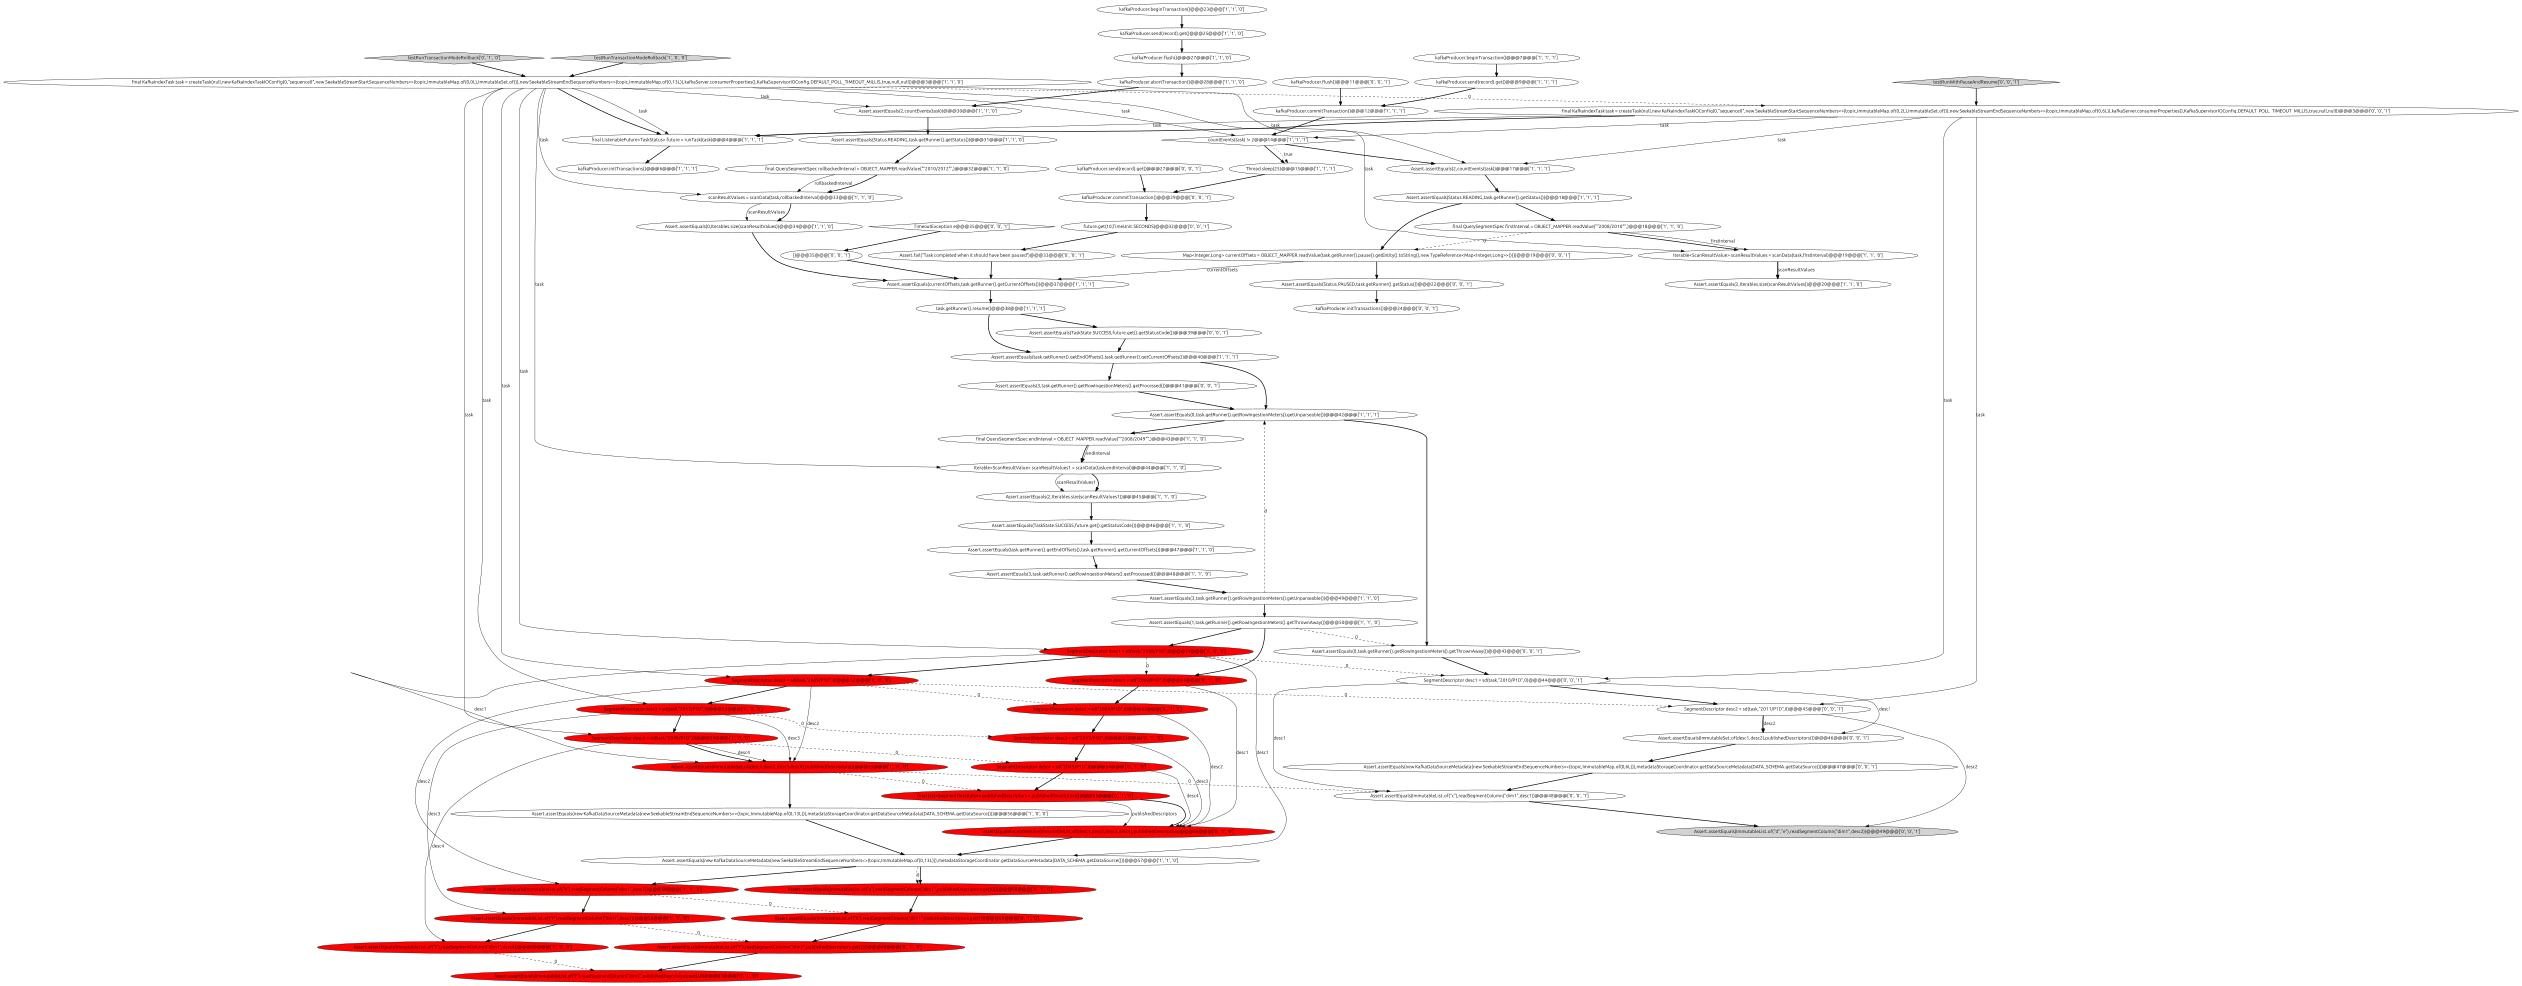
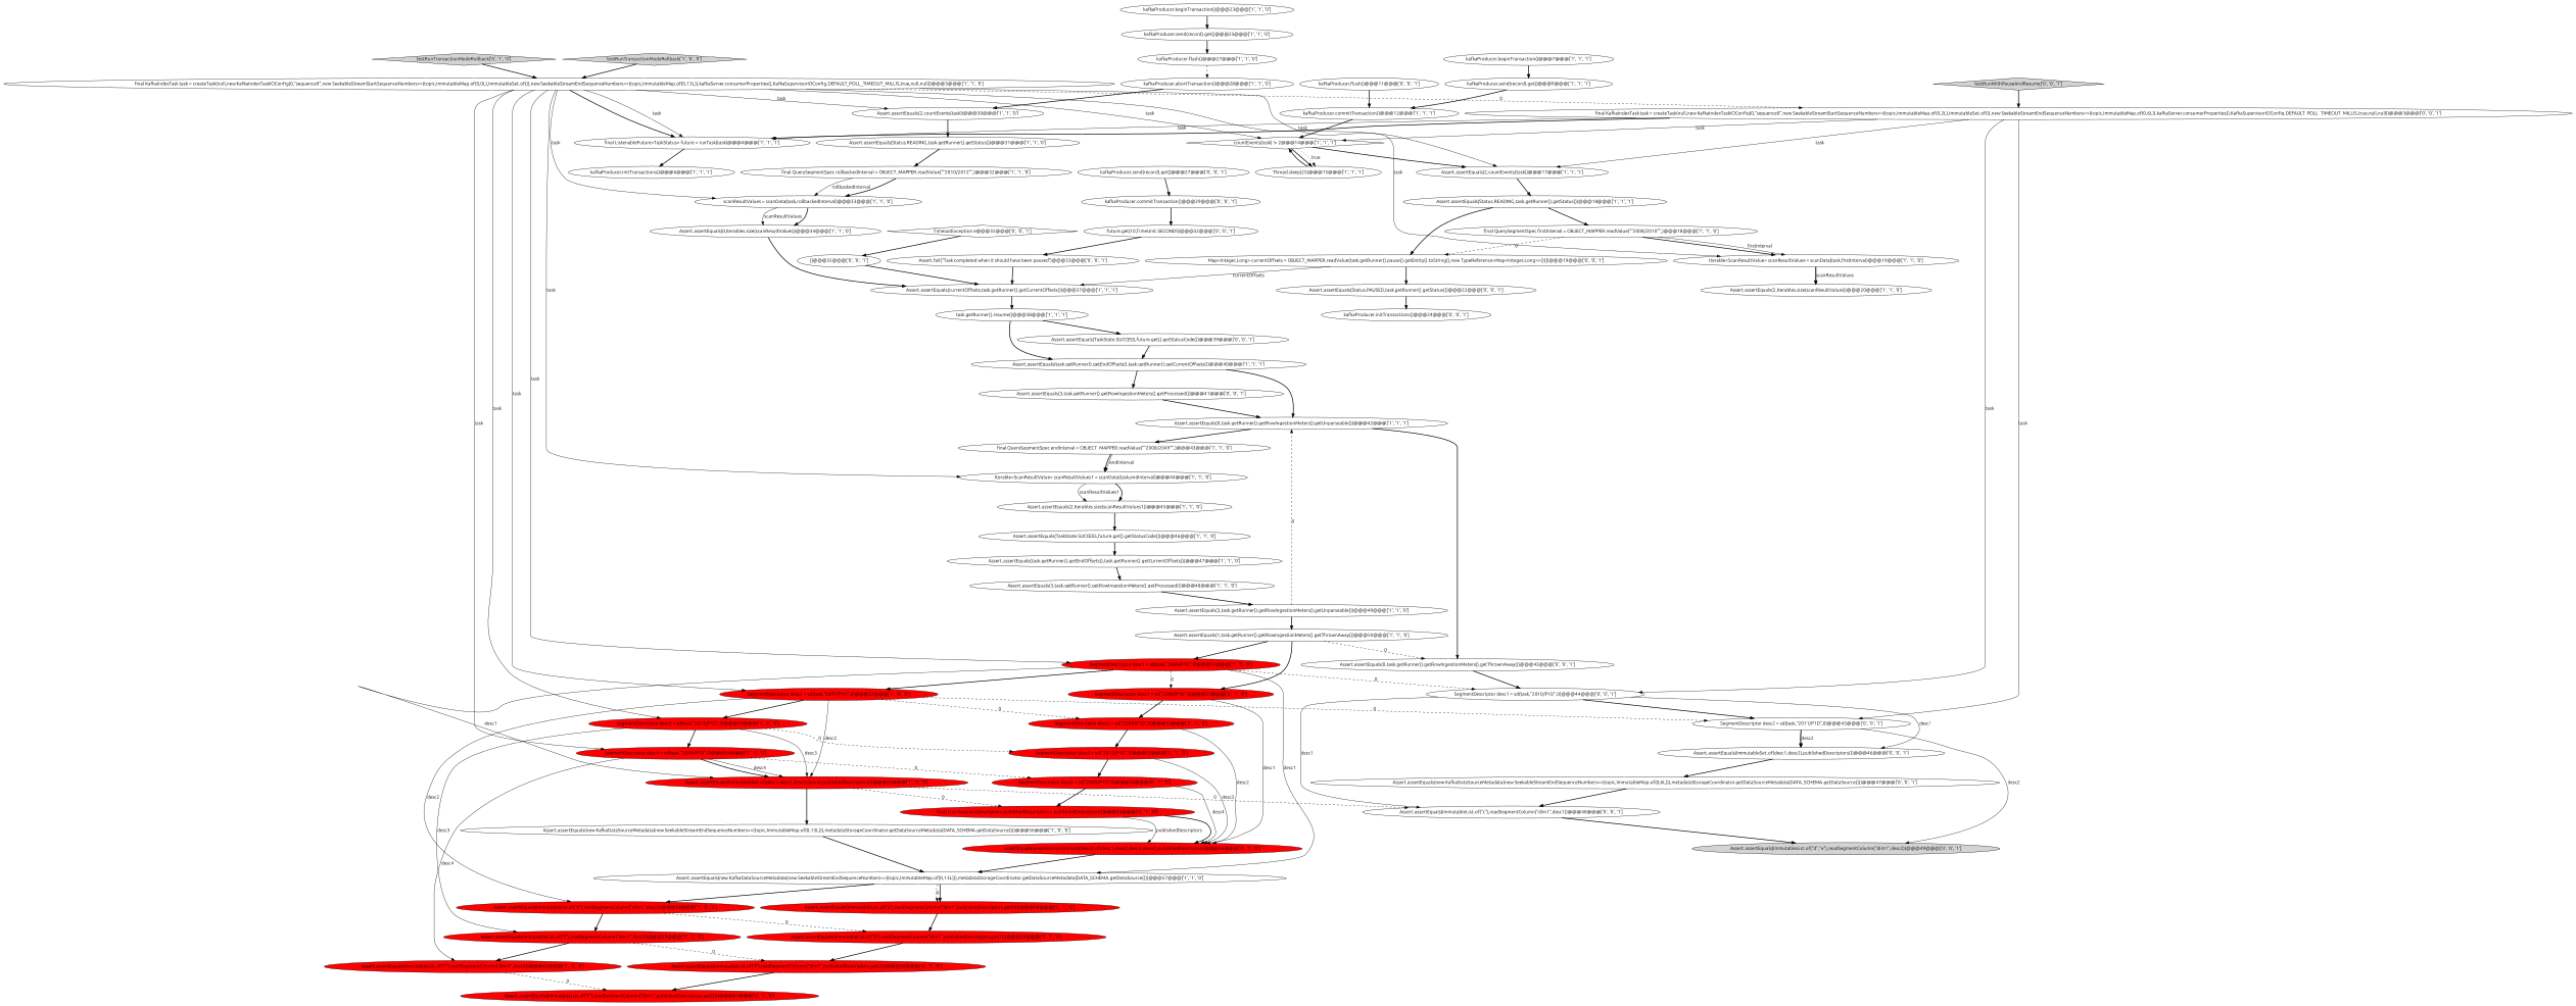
  digraph {
    fontname=Ubuntu
    node [fillcolor=white fontname=Ubuntu shape=ellipse style=filled]
    edge [fontname=Ubuntu style=bold]
    n1 [label="Assert.assertEquals(2,countEvents(task))@@@17@@@['1', '1', '1']"]
    n2 [label="Assert.assertEquals(Status.READING,task.getRunner().getStatus())@@@18@@@['1', '1', '1']"]
    n3 [label="final QuerySegmentSpec firstInterval = OBJECT_MAPPER.readValue(\"\"2008/2010\"\",)@@@18@@@['1', '1', '0']"]
    n4 [label="Map<Integer,Long> currentOffsets = OBJECT_MAPPER.readValue(task.getRunner().pause().getEntity().toString(),new TypeReference<Map<Integer,Long>>(){})@@@19@@@['0', '0', '1']"]
    n5 [label="Assert.assertEquals(TaskState.SUCCESS,future.get().getStatusCode())@@@46@@@['1', '1', '0']"]
    n6 [label="Assert.assertEquals(task.getRunner().getEndOffsets(),task.getRunner().getCurrentOffsets())@@@47@@@['1', '1', '0']"]
    n7 [label="Assert.assertEquals(3,task.getRunner().getRowIngestionMeters().getProcessed())@@@48@@@['1', '1', '0']"]
    n8 [label="final QuerySegmentSpec endInterval = OBJECT_MAPPER.readValue(\"\"2008/2049\"\",)@@@43@@@['1', '1', '0']"]
    n9 [label="Iterable<ScanResultValue> scanResultValues1 = scanData(task,endInterval)@@@44@@@['1', '1', '0']"]
    n10 [label="Assert.assertEquals(2,Iterables.size(scanResultValues1))@@@45@@@['1', '1', '0']"]
    n11 [fillcolor=red label="SegmentDescriptor desc2 = sd(task,\"2009/P1D\",0)@@@52@@@['1', '0', '0']"]
    n12 [fillcolor=red label="SegmentDescriptor desc2 = sd(\"2009/P1D\",0)@@@52@@@['0', '1', '0']"]
    n13 [fillcolor=red label="Assert.assertEquals(ImmutableList.of(\"b\"),readSegmentColumn(\"dim1\",desc2))@@@58@@@['1', '0', '0']"]
    n14 [label="SegmentDescriptor desc2 = sd(task,\"2011/P1D\",0)@@@45@@@['0', '0', '1']"]
    n15 [fillcolor=red label="SegmentDescriptor desc3 = sd(task,\"2013/P1D\",0)@@@53@@@['1', '0', '0']"]
    n16 [fillcolor=red label="Assert.assertEquals(ImmutableSet.of(desc1,desc2,desc3,desc4),publishedDescriptors())@@@55@@@['1', '0', '0']"]
    n17 [fillcolor=red label="assertEqualsExceptVersion(ImmutableList.of(desc1,desc2,desc3,desc4),publishedDescriptors)@@@56@@@['0', '1', '0']"]
    n18 [fillcolor=red label="SegmentDescriptor desc3 = sd(\"2013/P1D\",0)@@@53@@@['0', '1', '0']"]
    n19 [fillcolor=red label="Assert.assertEquals(ImmutableList.of(\"b\"),readSegmentColumn(\"dim1\",publishedDescriptors.get(1)))@@@59@@@['0', '1', '0']"]
    n20 [fillcolor=red label="Assert.assertEquals(ImmutableList.of(\"f\"),readSegmentColumn(\"dim1\",desc3))@@@59@@@['1', '0', '0']"]
    n21 [label="Assert.assertEquals(ImmutableSet.of(desc1,desc2),publishedDescriptors())@@@46@@@['0', '0', '1']"]
    n22 [fillcolor=lightgray label="Assert.assertEquals(ImmutableList.of(\"d\",\"e\"),readSegmentColumn(\"dim1\",desc2))@@@49@@@['0', '0', '1']"]
    n23 [fillcolor=red label="SegmentDescriptor desc4 = sd(task,\"2049/P1D\",0)@@@54@@@['1', '0', '0']"]
    n24 [fillcolor=red label="final List<SegmentDescriptor> publishedDescriptors = publishedDescriptors()@@@55@@@['0', '1', '0']"]
    n25 [label="Assert.assertEquals(ImmutableList.of(\"c\"),readSegmentColumn(\"dim1\",desc1))@@@48@@@['0', '0', '1']"]
    n26 [label="Assert.assertEquals(new KafkaDataSourceMetadata(new SeekableStreamEndSequenceNumbers<>(topic,ImmutableMap.of(0,13L))),metadataStorageCoordinator.getDataSourceMetadata(DATA_SCHEMA.getDataSource()))@@@56@@@['1', '0', '0']"]
    n27 [label="final ListenableFuture<TaskStatus> future = runTask(task)@@@4@@@['1', '1', '1']"]
    n28 [label="kafkaProducer.initTransactions()@@@6@@@['1', '1', '1']"]
    n29 [label="Assert.assertEquals(3,task.getRunner().getRowIngestionMeters().getUnparseable())@@@49@@@['1', '1', '0']"]
    n30 [label="Iterable<ScanResultValue> scanResultValues = scanData(task,firstInterval)@@@19@@@['1', '1', '0']"]
    n31 [label="Assert.assertEquals(2,Iterables.size(scanResultValues))@@@20@@@['1', '1', '0']"]
    n32 [label="Assert.assertEquals(currentOffsets,task.getRunner().getCurrentOffsets())@@@37@@@['1', '1', '1']"]
    n33 [label="Assert.assertEquals(Status.PAUSED,task.getRunner().getStatus())@@@22@@@['0', '0', '1']"]
    n34 [fillcolor=red label="SegmentDescriptor desc1 = sd(task,\"2008/P1D\",0)@@@51@@@['1', '0', '0']"]
    n35 [label="SegmentDescriptor desc1 = sd(task,\"2010/P1D\",0)@@@44@@@['0', '0', '1']"]
    n36 [label="Assert.assertEquals(new KafkaDataSourceMetadata(new SeekableStreamEndSequenceNumbers<>(topic,ImmutableMap.of(0,13L))),metadataStorageCoordinator.getDataSourceMetadata(DATA_SCHEMA.getDataSource()))@@@57@@@['1', '1', '0']"]
    n37 [fillcolor=red label="SegmentDescriptor desc1 = sd(\"2008/P1D\",0)@@@51@@@['0', '1', '0']"]
    n38 [fillcolor=red label="Assert.assertEquals(ImmutableList.of(\"a\"),readSegmentColumn(\"dim1\",publishedDescriptors.get(0)))@@@58@@@['0', '1', '0']"]
    n39 [label="kafkaProducer.beginTransaction()@@@7@@@['1', '1', '1']"]
    n40 [label="kafkaProducer.send(record).get()@@@9@@@['1', '1', '1']"]
    n41 [fillcolor=red label="SegmentDescriptor desc4 = sd(\"2049/P1D\",0)@@@54@@@['0', '1', '0']"]
    n42 [label="Assert.fail(\"Task completed when it should have been paused\")@@@33@@@['0', '0', '1']"]
    n43 [label="task.getRunner().resume()@@@38@@@['1', '1', '1']"]
    n44 [label="kafkaProducer.commitTransaction()@@@29@@@['0', '0', '1']"]
    n45 [label="future.get(10,TimeUnit.SECONDS)@@@32@@@['0', '0', '1']"]
    n46 [label="Assert.assertEquals(new KafkaDataSourceMetadata(new SeekableStreamEndSequenceNumbers<>(topic,ImmutableMap.of(0,6L))),metadataStorageCoordinator.getDataSourceMetadata(DATA_SCHEMA.getDataSource()))@@@47@@@['0', '0', '1']"]
    n47 [label="kafkaProducer.initTransactions()@@@24@@@['0', '0', '1']"]
    n48 [label="{}@@@35@@@['0', '0', '1']"]
    n49 [fillcolor=red label="Assert.assertEquals(ImmutableList.of(\"f\"),readSegmentColumn(\"dim1\",publishedDescriptors.get(2)))@@@60@@@['0', '1', '0']"]
    n50 [fillcolor=red label="Assert.assertEquals(ImmutableList.of(\"f\"),readSegmentColumn(\"dim1\",publishedDescriptors.get(3)))@@@61@@@['0', '1', '0']"]
    n51 [label="Assert.assertEquals(task.getRunner().getEndOffsets(),task.getRunner().getCurrentOffsets())@@@40@@@['1', '1', '1']"]
    n52 [label="Assert.assertEquals(TaskState.SUCCESS,future.get().getStatusCode())@@@39@@@['0', '0', '1']"]
    n53 [label="final QuerySegmentSpec rollbackedInterval = OBJECT_MAPPER.readValue(\"\"2010/2012\"\",)@@@32@@@['1', '1', '0']"]
    n54 [label="scanResultValues = scanData(task,rollbackedInterval)@@@33@@@['1', '1', '0']"]
    n55 [label="Assert.assertEquals(0,Iterables.size(scanResultValues))@@@34@@@['1', '1', '0']"]
    n56 [label="Assert.assertEquals(3,task.getRunner().getRowIngestionMeters().getProcessed())@@@41@@@['0', '0', '1']"]
    n57 [label="Assert.assertEquals(0,task.getRunner().getRowIngestionMeters().getUnparseable())@@@42@@@['1', '1', '1']"]
    n58 [label="Assert.assertEquals(0,task.getRunner().getRowIngestionMeters().getThrownAway())@@@43@@@['0', '0', '1']"]
    n59 [label="TimeoutException e@@@35@@@['0', '0', '1']" shape=diamond]
    n60 [label="kafkaProducer.flush()@@@11@@@['0', '0', '1']"]
    n61 [label="kafkaProducer.commitTransaction()@@@12@@@['1', '1', '1']"]
    n62 [label="countEvents(task) != 2@@@14@@@['1', '1', '1']" shape=diamond]
    n63 [label="Assert.assertEquals(1,task.getRunner().getRowIngestionMeters().getThrownAway())@@@50@@@['1', '1', '0']"]
    n64 [label="Thread.sleep(25)@@@15@@@['1', '1', '1']"]
    n65 [label="kafkaProducer.beginTransaction()@@@23@@@['1', '1', '0']"]
    n66 [label="kafkaProducer.send(record).get()@@@25@@@['1', '1', '0']"]
    n67 [fillcolor=red label="Assert.assertEquals(ImmutableList.of(\"f\"),readSegmentColumn(\"dim1\",desc4))@@@60@@@['1', '0', '0']"]
    n68 [fillcolor=lightgray label="testRunWithPauseAndResume['0', '0', '1']" shape=diamond]
    n69 [label="final KafkaIndexTask task = createTask(null,new KafkaIndexTaskIOConfig(0,\"sequence0\",new SeekableStreamStartSequenceNumbers<>(topic,ImmutableMap.of(0,2L),ImmutableSet.of()),new SeekableStreamEndSequenceNumbers<>(topic,ImmutableMap.of(0,6L)),kafkaServer.consumerProperties(),KafkaSupervisorIOConfig.DEFAULT_POLL_TIMEOUT_MILLIS,true,null,null))@@@3@@@['0', '0', '1']"]
    n70 [fillcolor=lightgray label="testRunTransactionModeRollback['1', '0', '0']" shape=diamond]
    n71 [label="final KafkaIndexTask task = createTask(null,new KafkaIndexTaskIOConfig(0,\"sequence0\",new SeekableStreamStartSequenceNumbers<>(topic,ImmutableMap.of(0,0L),ImmutableSet.of()),new SeekableStreamEndSequenceNumbers<>(topic,ImmutableMap.of(0,13L)),kafkaServer.consumerProperties(),KafkaSupervisorIOConfig.DEFAULT_POLL_TIMEOUT_MILLIS,true,null,null))@@@3@@@['1', '1', '0']"]
    n72 [label="Assert.assertEquals(2,countEvents(task))@@@30@@@['1', '1', '0']"]
    n73 [label="Assert.assertEquals(Status.READING,task.getRunner().getStatus())@@@31@@@['1', '1', '0']"]
    n74 [label="kafkaProducer.flush()@@@27@@@['1', '1', '0']"]
    n75 [label="kafkaProducer.abortTransaction()@@@28@@@['1', '1', '0']"]
    n76 [label="kafkaProducer.send(record).get()@@@27@@@['0', '0', '1']"]
    n77 [fillcolor=lightgray label="testRunTransactionModeRollback['0', '1', '0']" shape=diamond]
    n1 -> n2
    n2 -> n3
    n2 -> n4
    n3 -> n4 [label=0 style=dashed]
    n3 -> n30
    n3 -> n30 [label=firstInterval style=solid]
    n4 -> n32 [label=currentOffsets style=solid]
    n4 -> n33
    n5 -> n6
    n6 -> n7
    n7 -> n29
    n8 -> n9
    n8 -> n9 [label=endInterval style=solid]
    n9 -> n10
    n9 -> n10 [label=scanResultValues1 style=solid]
    n10 -> n5
    n11 -> n12 [label=0 style=dashed]
    n11 -> n13 [label=desc2 style=solid]
    n11 -> n14 [label=0 style=dashed]
    n11 -> n15
    n11 -> n16 [label=desc2 style=solid]
    n12 -> n17 [label=desc2 style=solid]
    n12 -> n18
    n13 -> n19 [label=0 style=dashed]
    n13 -> n20
    n14 -> n21
    n14 -> n21 [label=desc2 style=solid]
    n14 -> n22 [label=desc2 style=solid]
    n15 -> n16 [label=desc3 style=solid]
    n15 -> n18 [label=0 style=dashed]
    n15 -> n20 [label=desc3 style=solid]
    n15 -> n23
    n16 -> n24 [label=0 style=dashed]
    n16 -> n25 [label=0 style=dashed]
    n16 -> n26
    n17 -> n36
    n18 -> n17 [label=desc3 style=solid]
    n18 -> n41
    n19 -> n49
    n20 -> n49 [label=0 style=dashed]
    n20 -> n67
    n21 -> n46
    n23 -> n16 [label=desc4 style=solid]
    n23 -> n16
    n23 -> n41 [label=0 style=dashed]
    n23 -> n67 [label=desc4 style=solid]
    n24 -> n17
    n24 -> n17 [label=publishedDescriptors style=solid]
    n25 -> n22
    n26 -> n36
    n27 -> n28
    n29 -> n57 [label=0 style=dashed]
    n29 -> n63
    n30 -> n31
    n30 -> n31 [label=scanResultValues style=solid]
    n32 -> n43
    n33 -> n47
    n34 -> n11
    n34 -> n16 [label=desc1 style=solid]
    n34 -> n35 [label=0 style=dashed]
    n34 -> n36 [label=desc1 style=solid]
    n34 -> n37 [label=0 style=dashed]
    n35 -> n14
    n35 -> n21 [label=desc1 style=solid]
    n35 -> n25 [label=desc1 style=solid]
    n36 -> n13
    n36 -> n38 [label=0 style=dashed]
    n36 -> n38
    n37 -> n12
    n37 -> n17 [label=desc1 style=solid]
    n38 -> n19
    n39 -> n40
    n40 -> n61
    n41 -> n17 [label=desc4 style=solid]
    n41 -> n24
    n42 -> n32
    n43 -> n51
    n43 -> n52
    n44 -> n45
    n45 -> n42
    n46 -> n25
    n48 -> n32
    n49 -> n50
    n51 -> n56
    n51 -> n57
    n52 -> n51
    n53 -> n54 [label=rollbackedInterval style=solid]
    n53 -> n54
    n54 -> n55
    n54 -> n55 [label=scanResultValues style=solid]
    n55 -> n32
    n56 -> n57
    n57 -> n8
    n57 -> n58
    n58 -> n35
    n59 -> n48
    n60 -> n61
    n61 -> n62
    n62 -> n1
    n62 -> n64
    n62 -> n64 [label=true style=dotted]
    n63 -> n34
    n63 -> n37
    n63 -> n58 [label=0 style=dashed]
-   n64 -> n44
+   n64 -> n62
    n65 -> n66
    n66 -> n74
    n67 -> n50 [label=0 style=dashed]
    n68 -> n69
    n69 -> n1 [label=task style=solid]
    n69 -> n14 [label=task style=solid]
    n69 -> n27
    n69 -> n27 [label=task style=solid]
    n69 -> n35 [label=task style=solid]
    n69 -> n62 [label=task style=solid]
    n70 -> n71
    n71 -> n1 [label=task style=solid]
    n71 -> n9 [label=task style=solid]
    n71 -> n11 [label=task style=solid]
    n71 -> n15 [label=task style=solid]
    n71 -> n23 [label=task style=solid]
    n71 -> n27 [label=task style=solid]
    n71 -> n27
    n71 -> n30 [label=task style=solid]
    n71 -> n34 [label=task style=solid]
    n71 -> n54 [label=task style=solid]
    n71 -> n62 [label=task style=solid]
    n71 -> n69 [label=0 style=dashed]
    n71 -> n72 [label=task style=solid]
    n72 -> n73
    n73 -> n53
-   n74 -> n75
+   n74 -> n75 [style=dashed]
    n75 -> n72
    n76 -> n44
    n77 -> n71
  }
